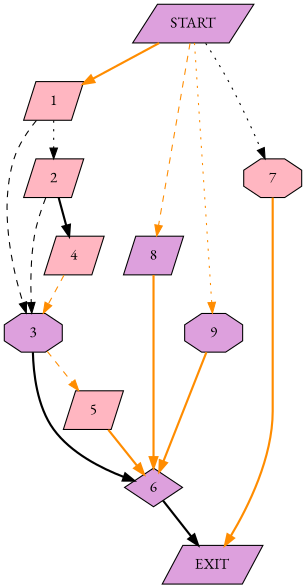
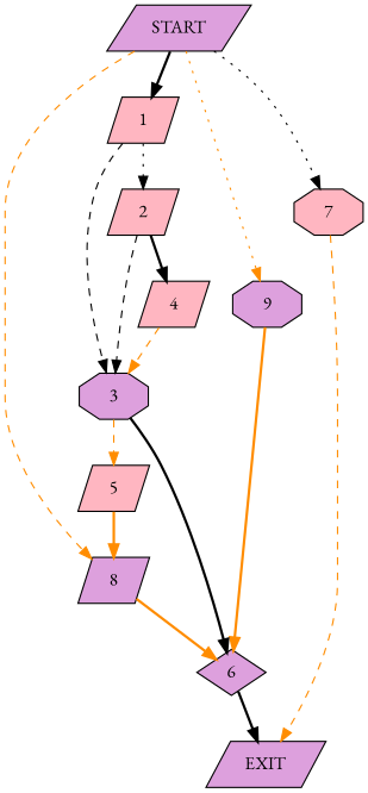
  digraph {
    fontname="EB Garamond"
    node [fillcolor=plum fontname="EB Garamond" shape=parallelogram style=filled]
    edge [color=darkorange fontname="EB Garamond" style=bold]
    n1 [label=START]
    1 [fillcolor=lightpink]
    7 [fillcolor=lightpink shape=octagon]
    8
    9 [shape=octagon]
    2 [fillcolor=lightpink]
    3 [shape=octagon]
    n8 [label=EXIT]
    6 [shape=diamond]
    4 [fillcolor=lightpink]
    5 [fillcolor=lightpink]
-   n1 -> 1
+   n1 -> 1 [color=black]
    n1 -> 7 [color=black style=dotted]
    n1 -> 8 [style=dashed]
    n1 -> 9 [style=dotted]
    1 -> 2 [color=black style=dotted]
    1 -> 3 [color=black style=dashed]
-   7 -> n8
+   7 -> n8 [style=dashed]
    8 -> 6
    9 -> 6
    2 -> 3 [color=black style=dashed]
    2 -> 4 [color=black]
    3 -> 6 [color=black]
    3 -> 5 [style=dashed]
    6 -> n8 [color=black]
    4 -> 3 [style=dashed]
-   5 -> 6
+   5 -> 8
  }
